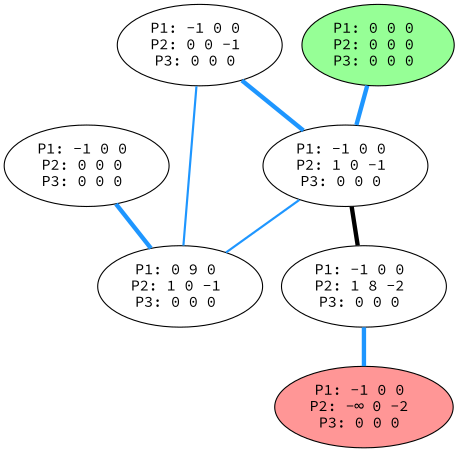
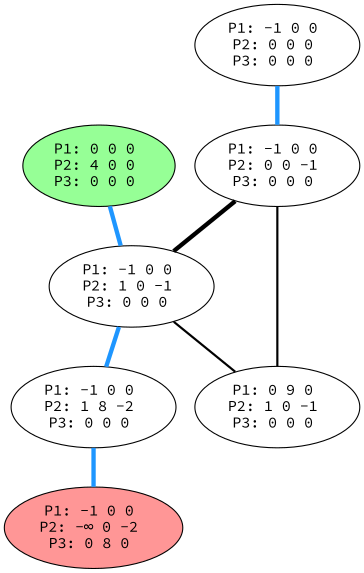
  graph {
    color=black
    fontname="Source Code Pro"
    node [fontname="Source Code Pro"]
    edge [color="#1E96FF" fontname="Source Code Pro" penwidth=4.0 style=bold]
-   n1 [fillcolor="#96FF96" label="P1: 0 0 0 \nP2: 0 0 0 \nP3: 0 0 0 \n" style=filled]
+   n1 [fillcolor="#96FF96" label="P1: 0 0 0 \nP2: 4 0 0 \nP3: 0 0 0 \n" style=filled]
    n2 [label="P1: -1 0 0 \nP2: 1 0 -1 \nP3: 0 0 0 \n"]
    n3 [label="P1: -1 0 0 \nP2: 0 0 0 \nP3: 0 0 0 \n"]
    n4 [label="P1: -1 0 0 \nP2: 0 0 -1 \nP3: 0 0 0 \n"]
    n5 [label="P1: 0 9 0 \nP2: 1 0 -1 \nP3: 0 0 0 \n"]
    n6 [label="P1: -1 0 0 \nP2: 1 8 -2 \nP3: 0 0 0 \n"]
-   n7 [fillcolor="#FF9696" label="P1: -1 0 0 \nP2: -∞ 0 -2 \nP3: 0 0 0 \n" style=filled]
+   n7 [fillcolor="#FF9696" label="P1: -1 0 0 \nP2: -∞ 0 -2 \nP3: 0 8 0 \n" style=filled]
    n1 -- n2
-   n2 -- n5 [penwidth=""]
-   n2 -- n6 [color=black]
-   n3 -- n5
-   n4 -- n2
-   n4 -- n5 [penwidth=""]
+   n2 -- n5 [color=black penwidth=""]
+   n2 -- n6
+   n3 -- n4
+   n4 -- n2 [color=black]
+   n4 -- n5 [color=black penwidth=""]
    n6 -- n7
  }
